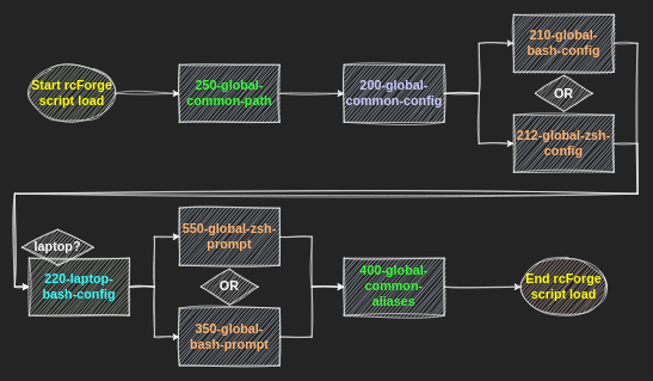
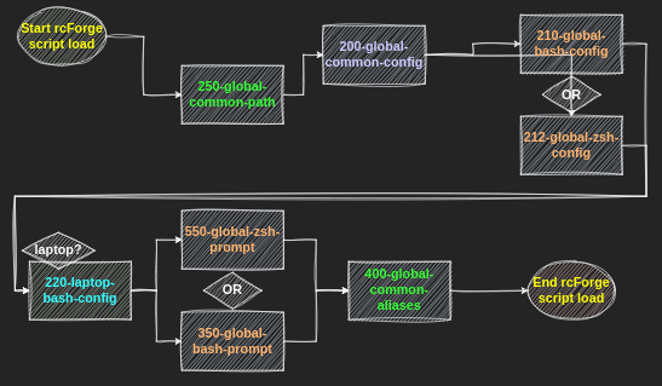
  <mxCell id="0" />
  <mxCell id="1" parent="0" />
  <mxCell id="2" style="edgeStyle=orthogonalEdgeStyle;rounded=0;orthogonalLoop=1;jettySize=auto;html=1;entryX=0;entryY=0.5;entryDx=0;entryDy=0;sketch=1;curveFitting=1;jiggle=2;strokeColor=#FFFFFF;" edge="1" parent="1" source="3" target="5"><mxGeometry relative="1" as="geometry" /></mxCell>
- <mxCell id="3" value="&lt;font style=&quot;font-size: 18px; color: rgb(255, 255, 0);&quot;&gt;Start rcForge script load&lt;/font&gt;" style="ellipse;whiteSpace=wrap;html=1;fontStyle=1;fillColor=#d5e8d4;strokeColor=#FFFFFF;sketch=1;curveFitting=1;jiggle=2;" vertex="1" parent="1"><mxGeometry x="40" y="90" width="120" height="80" as="geometry" /></mxCell>
+ <mxCell id="3" value="&lt;font style=&quot;font-size: 18px; color: rgb(255, 255, 0);&quot;&gt;Start rcForge script load&lt;/font&gt;" style="ellipse;whiteSpace=wrap;html=1;fontStyle=1;fillColor=#d5e8d4;strokeColor=#FFFFFF;sketch=1;curveFitting=1;jiggle=2;" vertex="1" parent="1"><mxGeometry x="25" y="10" width="120" height="80" as="geometry" /></mxCell>
  <mxCell id="4" style="edgeStyle=orthogonalEdgeStyle;rounded=0;orthogonalLoop=1;jettySize=auto;html=1;entryX=0;entryY=0.5;entryDx=0;entryDy=0;sketch=1;curveFitting=1;jiggle=2;strokeColor=#FFFFFF;" edge="1" parent="1" source="5" target="9"><mxGeometry relative="1" as="geometry" /></mxCell>
  <mxCell id="5" value="&lt;font style=&quot;font-size: 18px; color: rgb(51, 255, 51);&quot;&gt;250-global-common-path&lt;/font&gt;" style="rounded=0;whiteSpace=wrap;html=1;fontStyle=1;fillColor=#dae8fc;strokeColor=#FFFFFF;sketch=1;curveFitting=1;jiggle=2;" vertex="1" parent="1"><mxGeometry x="250" y="90" width="140" height="80" as="geometry" /></mxCell>
  <mxCell id="6" value="&lt;font style=&quot;font-size: 18px; color: rgb(255, 255, 0);&quot;&gt;&lt;b&gt;End rcForge &lt;br&gt;script load&lt;/b&gt;&lt;/font&gt;" style="ellipse;whiteSpace=wrap;html=1;fillColor=#f8cecc;strokeColor=#FFFFFF;sketch=1;curveFitting=1;jiggle=2;" vertex="1" parent="1"><mxGeometry x="727" y="360" width="120" height="80" as="geometry" /></mxCell>
  <mxCell id="7" style="edgeStyle=orthogonalEdgeStyle;rounded=0;orthogonalLoop=1;jettySize=auto;html=1;sketch=1;curveFitting=1;jiggle=2;strokeColor=#FFFFFF;" edge="1" parent="1" source="9" target="11"><mxGeometry relative="1" as="geometry" /></mxCell>
  <mxCell id="8" style="edgeStyle=orthogonalEdgeStyle;rounded=0;orthogonalLoop=1;jettySize=auto;html=1;sketch=1;curveFitting=1;jiggle=2;strokeColor=#FFFFFF;" edge="1" parent="1" source="9" target="13"><mxGeometry relative="1" as="geometry" /></mxCell>
- <mxCell id="9" value="&lt;font style=&quot;font-size: 18px; color: rgb(204, 204, 255);&quot;&gt;200-global-common-config&lt;/font&gt;" style="rounded=0;whiteSpace=wrap;html=1;fontStyle=1;fillColor=#dae8fc;strokeColor=#FFFFFF;sketch=1;curveFitting=1;jiggle=2;" vertex="1" parent="1"><mxGeometry x="480" y="90" width="140" height="80" as="geometry" /></mxCell>
+ <mxCell id="9" value="&lt;font style=&quot;font-size: 18px; color: rgb(204, 204, 255);&quot;&gt;200-global-common-config&lt;/font&gt;" style="rounded=0;whiteSpace=wrap;html=1;fontStyle=1;fillColor=#dae8fc;strokeColor=#FFFFFF;sketch=1;curveFitting=1;jiggle=2;" vertex="1" parent="1"><mxGeometry x="445" y="35" width="140" height="80" as="geometry" /></mxCell>
  <mxCell id="10" style="edgeStyle=orthogonalEdgeStyle;rounded=0;orthogonalLoop=1;jettySize=auto;html=1;entryX=0;entryY=0.5;entryDx=0;entryDy=0;exitX=1;exitY=0.5;exitDx=0;exitDy=0;sketch=1;curveFitting=1;jiggle=2;strokeColor=#FFFFFF;" edge="1" parent="1" source="11" target="16"><mxGeometry relative="1" as="geometry"><Array as="points"><mxPoint x="890" y="60" /><mxPoint x="890" y="270" /><mxPoint x="20" y="270" /><mxPoint x="20" y="400" /></Array></mxGeometry></mxCell>
  <mxCell id="11" value="&lt;font style=&quot;font-size: 18px; color: rgb(255, 181, 112);&quot;&gt;210-global-bash-config&lt;/font&gt;" style="rounded=0;whiteSpace=wrap;html=1;fontStyle=1;fillColor=#dae8fc;strokeColor=#FFFFFF;sketch=1;curveFitting=1;jiggle=2;" vertex="1" parent="1"><mxGeometry x="717" y="20" width="140" height="80" as="geometry" /></mxCell>
  <mxCell id="12" style="edgeStyle=orthogonalEdgeStyle;rounded=0;orthogonalLoop=1;jettySize=auto;html=1;entryX=0;entryY=0.5;entryDx=0;entryDy=0;exitX=1;exitY=0.5;exitDx=0;exitDy=0;sketch=1;curveFitting=1;jiggle=2;strokeColor=#FFFFFF;" edge="1" parent="1" source="13" target="16"><mxGeometry relative="1" as="geometry"><Array as="points"><mxPoint x="890" y="200" /><mxPoint x="890" y="270" /><mxPoint x="20" y="270" /><mxPoint x="20" y="400" /></Array></mxGeometry></mxCell>
  <mxCell id="13" value="&lt;font style=&quot;font-size: 18px; color: rgb(255, 181, 112);&quot;&gt;212-global-zsh-config&lt;/font&gt;" style="rounded=0;whiteSpace=wrap;html=1;fontStyle=1;fillColor=#dae8fc;strokeColor=#FFFFFF;sketch=1;curveFitting=1;jiggle=2;" vertex="1" parent="1"><mxGeometry x="717" y="160" width="140" height="80" as="geometry" /></mxCell>
  <mxCell id="14" style="edgeStyle=orthogonalEdgeStyle;rounded=0;orthogonalLoop=1;jettySize=auto;html=1;entryX=0;entryY=0.5;entryDx=0;entryDy=0;sketch=1;curveFitting=1;jiggle=2;strokeColor=#FFFFFF;" edge="1" parent="1" source="16" target="20"><mxGeometry relative="1" as="geometry" /></mxCell>
  <mxCell id="15" style="edgeStyle=orthogonalEdgeStyle;rounded=0;orthogonalLoop=1;jettySize=auto;html=1;entryX=0;entryY=0.5;entryDx=0;entryDy=0;sketch=1;curveFitting=1;jiggle=2;strokeColor=#FFFFFF;" edge="1" parent="1" source="16" target="18"><mxGeometry relative="1" as="geometry" /></mxCell>
  <mxCell id="16" value="&lt;font style=&quot;font-size: 18px; color: rgb(51, 255, 255);&quot;&gt;220-laptop-bash-config&lt;/font&gt;" style="rounded=0;whiteSpace=wrap;html=1;fontStyle=1;fillColor=#d5e8d4;strokeColor=#FFFFFF;sketch=1;curveFitting=1;jiggle=2;" vertex="1" parent="1"><mxGeometry x="40" y="360" width="140" height="80" as="geometry" /></mxCell>
  <mxCell id="17" style="edgeStyle=orthogonalEdgeStyle;rounded=0;orthogonalLoop=1;jettySize=auto;html=1;sketch=1;curveFitting=1;jiggle=2;strokeColor=#FFFFFF;" edge="1" parent="1" source="18" target="22"><mxGeometry relative="1" as="geometry" /></mxCell>
  <mxCell id="18" value="&lt;font style=&quot;font-size: 18px; color: rgb(255, 181, 112);&quot;&gt;350-global-bash-prompt&lt;/font&gt;" style="rounded=0;whiteSpace=wrap;html=1;fontStyle=1;fillColor=#dae8fc;strokeColor=#FFFFFF;sketch=1;curveFitting=1;jiggle=2;" vertex="1" parent="1"><mxGeometry x="250" y="430" width="140" height="80" as="geometry" /></mxCell>
  <mxCell id="19" style="edgeStyle=orthogonalEdgeStyle;rounded=0;orthogonalLoop=1;jettySize=auto;html=1;entryX=0;entryY=0.5;entryDx=0;entryDy=0;sketch=1;curveFitting=1;jiggle=2;strokeColor=#FFFFFF;" edge="1" parent="1" source="20" target="22"><mxGeometry relative="1" as="geometry"><mxPoint x="460" y="380" as="targetPoint" /></mxGeometry></mxCell>
  <mxCell id="20" value="&lt;font style=&quot;font-size: 18px; color: rgb(255, 181, 112);&quot;&gt;550-global-zsh-prompt&lt;/font&gt;" style="rounded=0;whiteSpace=wrap;html=1;fontStyle=1;fillColor=#dae8fc;strokeColor=#FFFFFF;sketch=1;curveFitting=1;jiggle=2;" vertex="1" parent="1"><mxGeometry x="250" y="290" width="140" height="80" as="geometry" /></mxCell>
  <mxCell id="21" style="edgeStyle=orthogonalEdgeStyle;rounded=0;orthogonalLoop=1;jettySize=auto;html=1;sketch=1;curveFitting=1;jiggle=2;strokeColor=#FFFFFF;" edge="1" parent="1" source="22" target="6"><mxGeometry relative="1" as="geometry" /></mxCell>
  <mxCell id="22" value="&lt;font style=&quot;font-size: 18px; color: rgb(51, 255, 51);&quot;&gt;400-global-common-aliases&lt;/font&gt;" style="rounded=0;whiteSpace=wrap;html=1;fontStyle=1;fillColor=#dae8fc;strokeColor=#FFFFFF;sketch=1;curveFitting=1;jiggle=2;" vertex="1" parent="1"><mxGeometry x="480" y="360" width="140" height="80" as="geometry" /></mxCell>
  <mxCell id="23" value="&lt;font style=&quot;font-size: 18px; color: rgb(255, 255, 255);&quot;&gt;&lt;b&gt;laptop?&lt;/b&gt;&lt;/font&gt;" style="rhombus;whiteSpace=wrap;html=1;fillColor=#f5f5f5;fontColor=#333333;strokeColor=#FFFFFF;sketch=1;curveFitting=1;jiggle=2;" vertex="1" parent="1"><mxGeometry y="320" width="100" height="50" as="geometry" x="30" /></mxCell>
  <mxCell id="24" value="&lt;font style=&quot;font-size: 18px; color: rgb(255, 255, 255);&quot;&gt;&lt;b&gt;OR&lt;/b&gt;&lt;/font&gt;" style="rhombus;whiteSpace=wrap;html=1;fillColor=#f5f5f5;fontColor=#333333;strokeColor=#FFFFFF;sketch=1;curveFitting=1;jiggle=2;" vertex="1" parent="1"><mxGeometry x="747" y="105" width="80" height="50" as="geometry" /></mxCell>
  <mxCell id="25" value="&lt;font style=&quot;font-size: 18px; color: rgb(255, 255, 255);&quot;&gt;&lt;b&gt;OR&lt;/b&gt;&lt;/font&gt;" style="rhombus;whiteSpace=wrap;html=1;fillColor=#f5f5f5;fontColor=#333333;strokeColor=#FFFFFF;sketch=1;curveFitting=1;jiggle=2;" vertex="1" parent="1"><mxGeometry x="280" y="375" width="80" height="50" as="geometry" /></mxCell>
